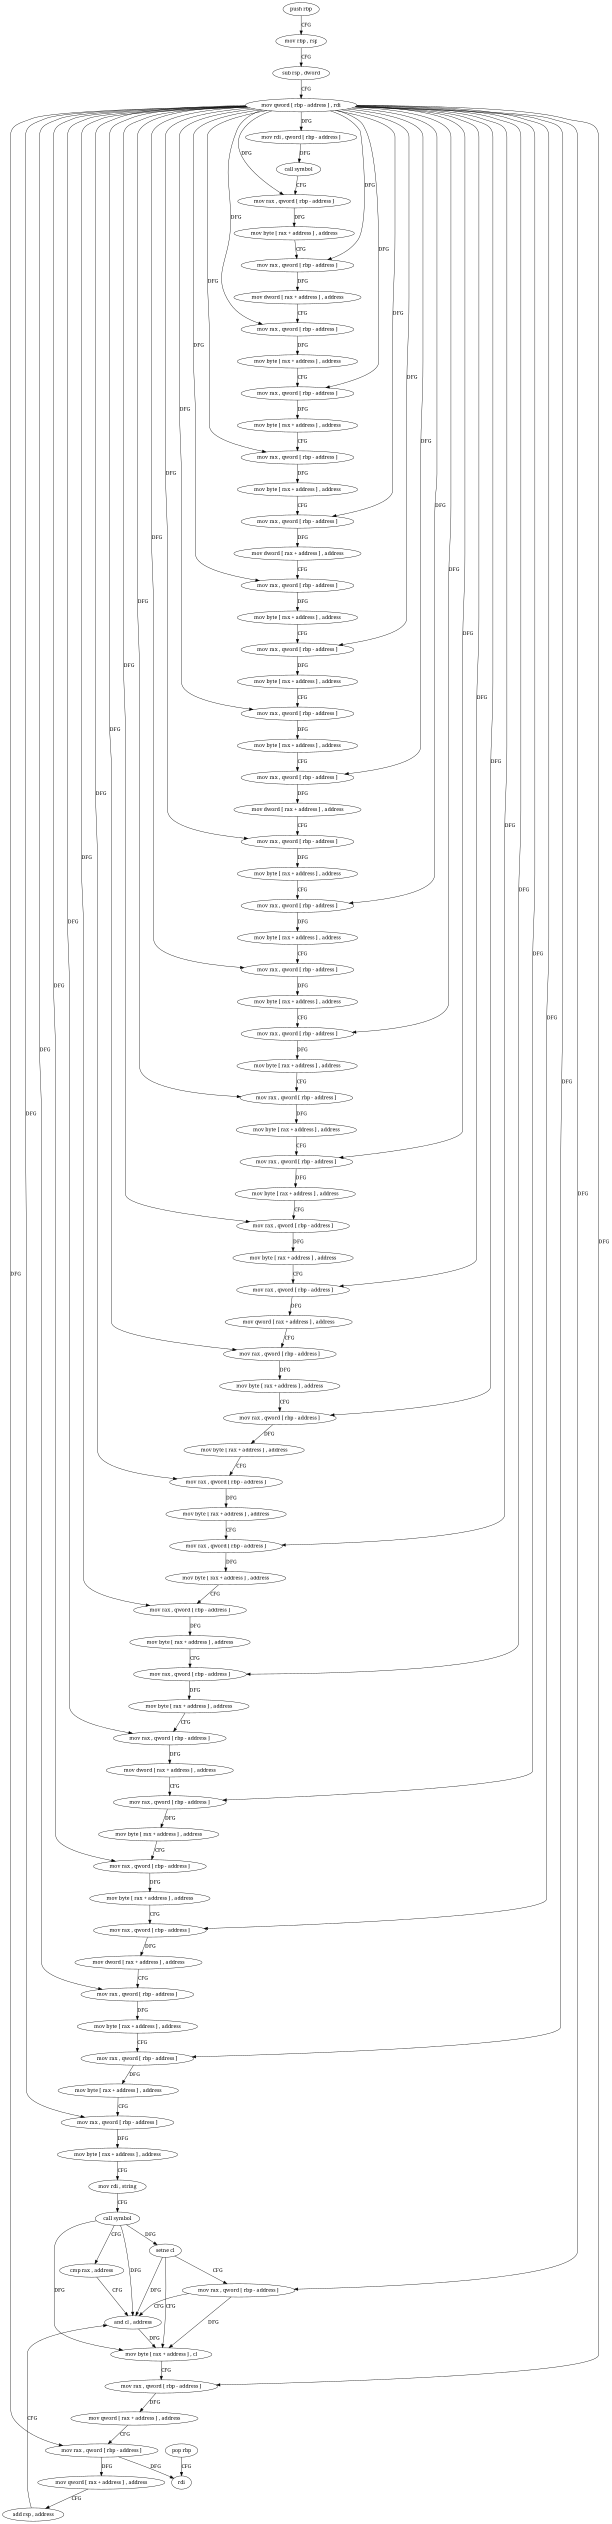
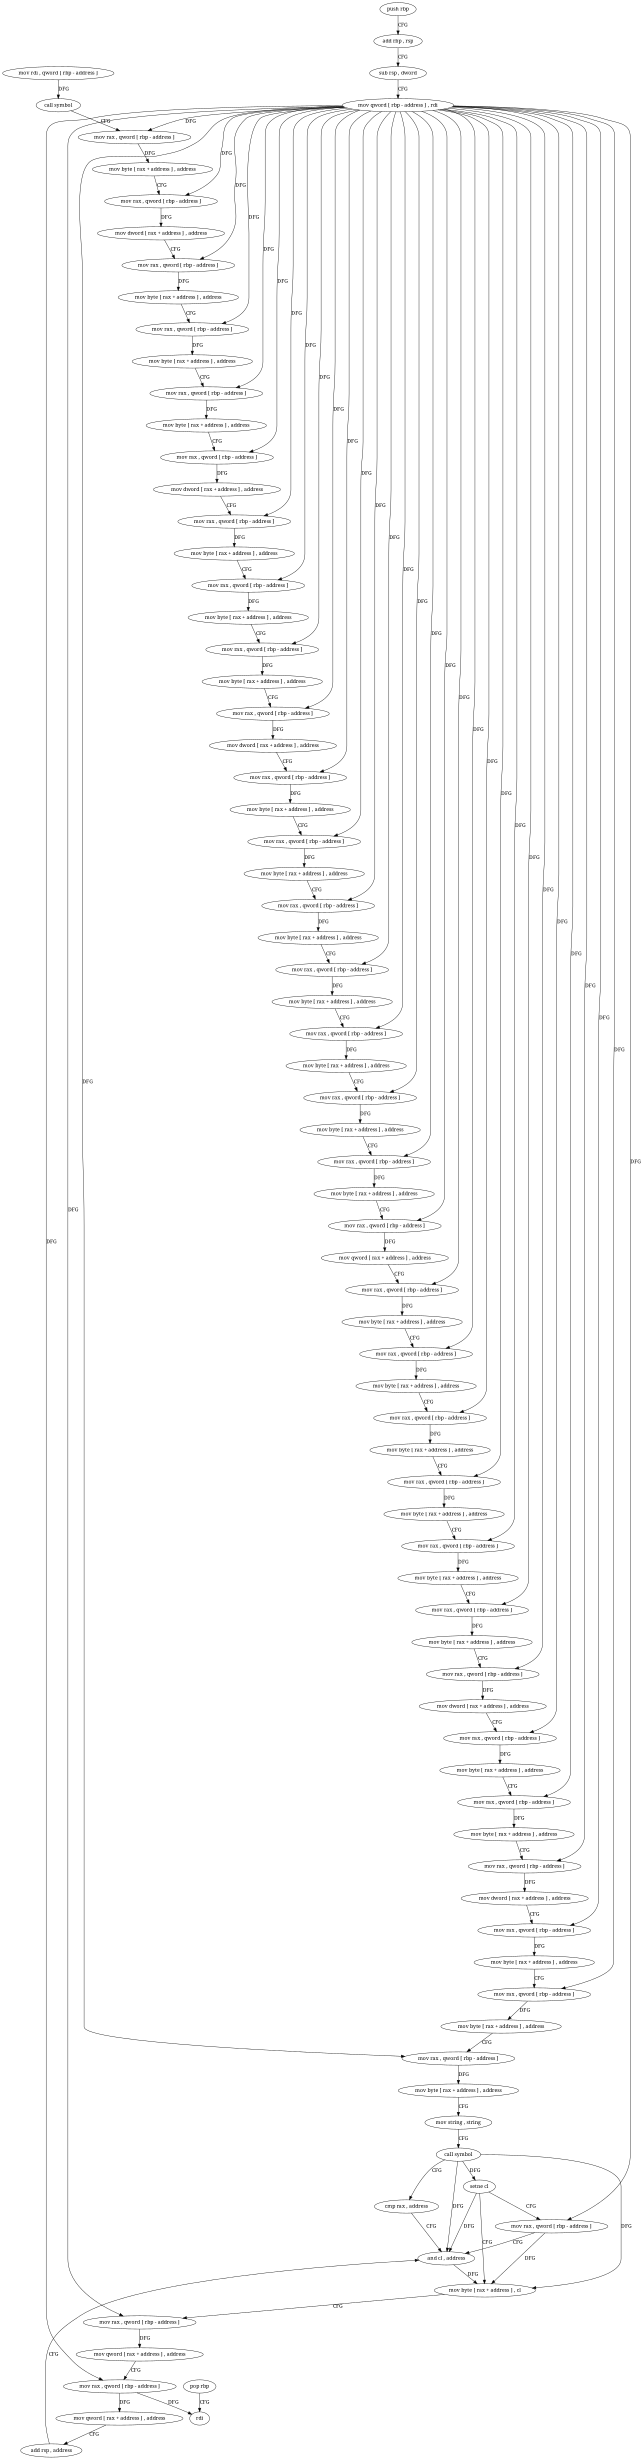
  digraph {
    fontname="Noto Serif"
    node [fontname="Noto Serif"]
    edge [fontname="Noto Serif"]
    n1 [label="push rbp"]
-   n2 [label="mov rbp , rsp"]
+   n2 [label="add rbp , rsp"]
    n3 [label="sub rsp , dword"]
    n4 [label="mov qword [ rbp - address ] , rdi"]
    n5 [label="mov rdi , qword [ rbp - address ]"]
    n6 [label="mov rax , qword [ rbp - address ]"]
    n7 [label="mov rax , qword [ rbp - address ]"]
    n8 [label="mov rax , qword [ rbp - address ]"]
    n9 [label="mov rax , qword [ rbp - address ]"]
    n10 [label="mov rax , qword [ rbp - address ]"]
    n11 [label="mov rax , qword [ rbp - address ]"]
    n12 [label="mov rax , qword [ rbp - address ]"]
    n13 [label="mov rax , qword [ rbp - address ]"]
    n14 [label="mov rax , qword [ rbp - address ]"]
    n15 [label="mov rax , qword [ rbp - address ]"]
    n16 [label="mov rax , qword [ rbp - address ]"]
    n17 [label="mov rax , qword [ rbp - address ]"]
    n18 [label="mov rax , qword [ rbp - address ]"]
    n19 [label="mov rax , qword [ rbp - address ]"]
    n20 [label="mov rax , qword [ rbp - address ]"]
    n21 [label="mov rax , qword [ rbp - address ]"]
    n22 [label="mov rax , qword [ rbp - address ]"]
    n23 [label="mov rax , qword [ rbp - address ]"]
    n24 [label="mov rax , qword [ rbp - address ]"]
    n25 [label="mov rax , qword [ rbp - address ]"]
    n26 [label="mov rax , qword [ rbp - address ]"]
    n27 [label="mov rax , qword [ rbp - address ]"]
    n28 [label="mov rax , qword [ rbp - address ]"]
    n29 [label="mov rax , qword [ rbp - address ]"]
    n30 [label="mov rax , qword [ rbp - address ]"]
    n31 [label="mov rax , qword [ rbp - address ]"]
    n32 [label="mov rax , qword [ rbp - address ]"]
    n33 [label="mov rax , qword [ rbp - address ]"]
    n34 [label="mov rax , qword [ rbp - address ]"]
    n35 [label="mov rax , qword [ rbp - address ]"]
    n36 [label="mov rax , qword [ rbp - address ]"]
    n37 [label="mov rax , qword [ rbp - address ]"]
    n38 [label="mov rax , qword [ rbp - address ]"]
    n39 [label="mov rax , qword [ rbp - address ]"]
    n40 [label="call symbol"]
    n41 [label="mov byte [ rax + address ] , address"]
    n42 [label="mov dword [ rax + address ] , address"]
    n43 [label="mov byte [ rax + address ] , address"]
    n44 [label="mov byte [ rax + address ] , address"]
    n45 [label="mov byte [ rax + address ] , address"]
    n46 [label="mov dword [ rax + address ] , address"]
    n47 [label="mov byte [ rax + address ] , address"]
    n48 [label="mov byte [ rax + address ] , address"]
    n49 [label="mov byte [ rax + address ] , address"]
    n50 [label="mov dword [ rax + address ] , address"]
    n51 [label="mov byte [ rax + address ] , address"]
    n52 [label="mov byte [ rax + address ] , address"]
    n53 [label="mov byte [ rax + address ] , address"]
    n54 [label="mov byte [ rax + address ] , address"]
    n55 [label="mov byte [ rax + address ] , address"]
    n56 [label="mov byte [ rax + address ] , address"]
    n57 [label="mov byte [ rax + address ] , address"]
    n58 [label="mov qword [ rax + address ] , address"]
    n59 [label="mov byte [ rax + address ] , address"]
    n60 [label="mov byte [ rax + address ] , address"]
    n61 [label="mov byte [ rax + address ] , address"]
    n62 [label="mov byte [ rax + address ] , address"]
    n63 [label="mov byte [ rax + address ] , address"]
    n64 [label="mov byte [ rax + address ] , address"]
    n65 [label="mov dword [ rax + address ] , address"]
    n66 [label="mov byte [ rax + address ] , address"]
    n67 [label="mov byte [ rax + address ] , address"]
    n68 [label="mov dword [ rax + address ] , address"]
    n69 [label="mov byte [ rax + address ] , address"]
    n70 [label="mov byte [ rax + address ] , address"]
    n71 [label="mov byte [ rax + address ] , address"]
    n72 [label="and cl , address"]
    n73 [label="mov byte [ rax + address ] , cl"]
    n74 [label="mov qword [ rax + address ] , address"]
    n75 [label="mov qword [ rax + address ] , address"]
    n76 [label=rdi]
-   n77 [label="mov rdi , string"]
+   n77 [label="mov string , string"]
    n78 [label="call symbol"]
    n79 [label="cmp rax , address"]
    n80 [label="setne cl"]
    n81 [label="add rsp , address"]
    n82 [label="pop rbp"]
    n1 -> n2 [label=CFG]
    n2 -> n3 [label=CFG]
    n3 -> n4 [label=CFG]
-   n4 -> n5 [label=DFG]
    n4 -> n6 [label=DFG]
    n4 -> n7 [label=DFG]
    n4 -> n8 [label=DFG]
    n4 -> n9 [label=DFG]
    n4 -> n10 [label=DFG]
    n4 -> n11 [label=DFG]
    n4 -> n12 [label=DFG]
    n4 -> n13 [label=DFG]
    n4 -> n14 [label=DFG]
    n4 -> n15 [label=DFG]
    n4 -> n16 [label=DFG]
    n4 -> n17 [label=DFG]
    n4 -> n18 [label=DFG]
    n4 -> n19 [label=DFG]
    n4 -> n20 [label=DFG]
    n4 -> n21 [label=DFG]
    n4 -> n22 [label=DFG]
    n4 -> n23 [label=DFG]
    n4 -> n24 [label=DFG]
    n4 -> n25 [label=DFG]
    n4 -> n26 [label=DFG]
    n4 -> n27 [label=DFG]
    n4 -> n28 [label=DFG]
    n4 -> n29 [label=DFG]
    n4 -> n30 [label=DFG]
    n4 -> n31 [label=DFG]
    n4 -> n32 [label=DFG]
    n4 -> n33 [label=DFG]
    n4 -> n34 [label=DFG]
    n4 -> n35 [label=DFG]
    n4 -> n36 [label=DFG]
    n4 -> n37 [label=DFG]
    n4 -> n38 [label=DFG]
    n4 -> n39 [label=DFG]
    n5 -> n40 [label=DFG]
    n6 -> n41 [label=DFG]
    n7 -> n42 [label=DFG]
    n8 -> n43 [label=DFG]
    n9 -> n44 [label=DFG]
    n10 -> n45 [label=DFG]
    n11 -> n46 [label=DFG]
    n12 -> n47 [label=DFG]
    n13 -> n48 [label=DFG]
    n14 -> n49 [label=DFG]
    n15 -> n50 [label=DFG]
    n16 -> n51 [label=DFG]
    n17 -> n52 [label=DFG]
    n18 -> n53 [label=DFG]
    n19 -> n54 [label=DFG]
    n20 -> n55 [label=DFG]
    n21 -> n56 [label=DFG]
    n22 -> n57 [label=DFG]
    n23 -> n58 [label=DFG]
    n24 -> n59 [label=DFG]
    n25 -> n60 [label=DFG]
    n26 -> n61 [label=DFG]
    n27 -> n62 [label=DFG]
    n28 -> n63 [label=DFG]
    n29 -> n64 [label=DFG]
    n30 -> n65 [label=DFG]
    n31 -> n66 [label=DFG]
    n32 -> n67 [label=DFG]
    n33 -> n68 [label=DFG]
    n34 -> n69 [label=DFG]
    n35 -> n70 [label=DFG]
    n36 -> n71 [label=DFG]
    n37 -> n72 [label=CFG]
    n37 -> n73 [label=DFG]
    n38 -> n74 [label=DFG]
    n39 -> n75 [label=DFG]
    n39 -> n76 [label=DFG]
    n40 -> n6 [label=CFG]
    n41 -> n7 [label=CFG]
    n42 -> n8 [label=CFG]
    n43 -> n9 [label=CFG]
    n44 -> n10 [label=CFG]
    n45 -> n11 [label=CFG]
    n46 -> n12 [label=CFG]
    n47 -> n13 [label=CFG]
    n48 -> n14 [label=CFG]
    n49 -> n15 [label=CFG]
    n50 -> n16 [label=CFG]
    n51 -> n17 [label=CFG]
    n52 -> n18 [label=CFG]
    n53 -> n19 [label=CFG]
    n54 -> n20 [label=CFG]
    n55 -> n21 [label=CFG]
    n56 -> n22 [label=CFG]
    n57 -> n23 [label=CFG]
    n58 -> n24 [label=CFG]
    n59 -> n25 [label=CFG]
    n60 -> n26 [label=CFG]
    n61 -> n27 [label=CFG]
    n62 -> n28 [label=CFG]
    n63 -> n29 [label=CFG]
    n64 -> n30 [label=CFG]
    n65 -> n31 [label=CFG]
    n66 -> n32 [label=CFG]
    n67 -> n33 [label=CFG]
    n68 -> n34 [label=CFG]
    n69 -> n35 [label=CFG]
    n70 -> n36 [label=CFG]
    n71 -> n77 [label=CFG]
    n72 -> n73 [label=DFG]
    n73 -> n38 [label=CFG]
    n74 -> n39 [label=CFG]
    n75 -> n81 [label=CFG]
    n77 -> n78 [label=CFG]
    n78 -> n72 [label=DFG]
    n78 -> n73 [label=DFG]
    n78 -> n79 [label=CFG]
    n78 -> n80 [label=DFG]
    n79 -> n72 [label=CFG]
    n80 -> n37 [label=CFG]
    n80 -> n72 [label=DFG]
    n80 -> n73 [label=CFG]
    n81 -> n72 [label=CFG]
    n82 -> n76 [label=CFG]
  }
